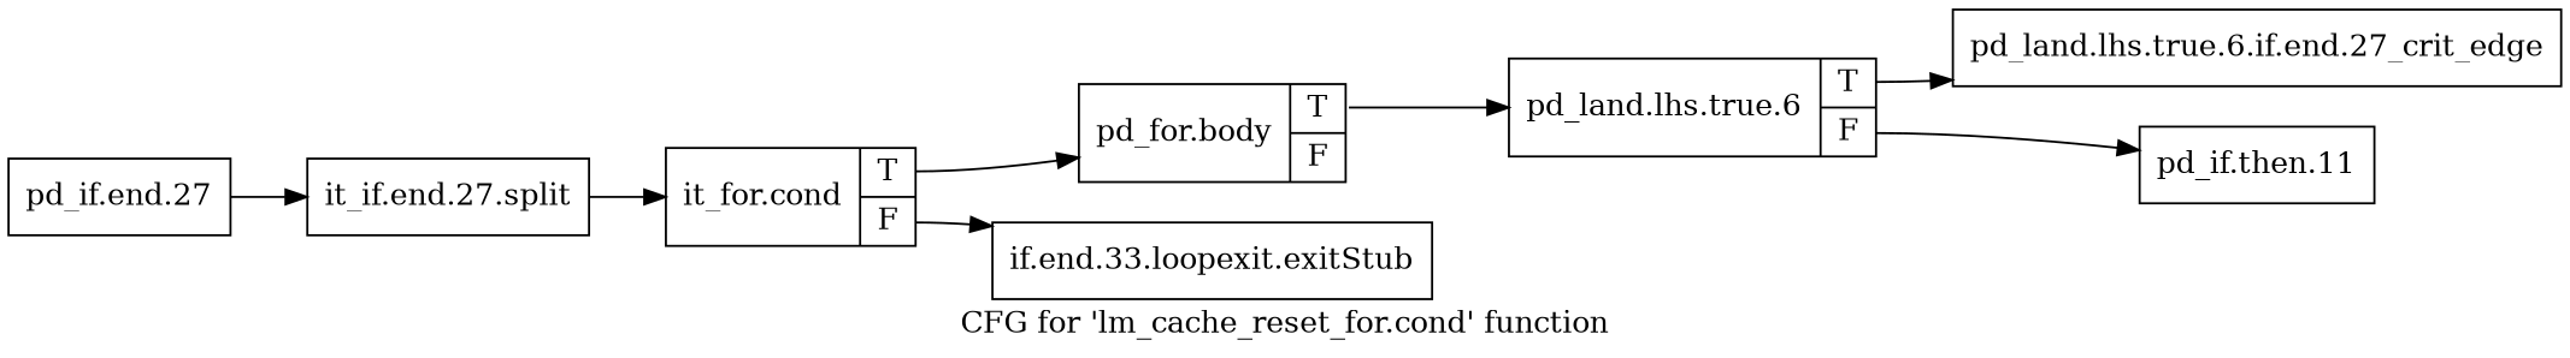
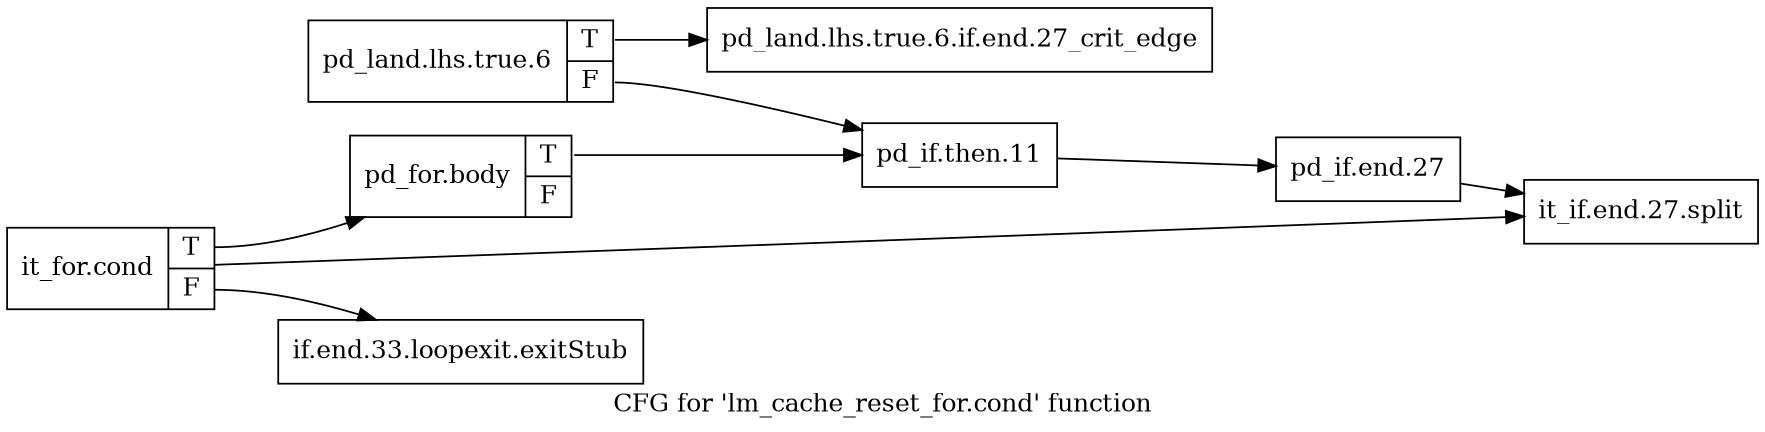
  digraph {
    label="CFG for 'lm_cache_reset_for.cond' function"
    rankdir=LR
    node [shape=record]
    n1 [label="{it_for.cond|{<s0>T|<s1>F}}"]
    n2 [label="{if.end.33.loopexit.exitStub}"]
    n3 [label="{pd_for.body|{<s0>T|<s1>F}}"]
    n4 [label="{pd_land.lhs.true.6|{<s0>T|<s1>F}}"]
    n5 [label="{pd_land.lhs.true.6.if.end.27_crit_edge}"]
    n6 [label="{pd_if.then.11}"]
    n7 [label="{pd_if.end.27}"]
    n8 [label="{it_if.end.27.split}"]
    n1 -> n2 [tailport=s1]
    n1 -> n3 [tailport=s0]
-   n3 -> n4 [tailport=s0]
+   n3 -> n6 [tailport=s0]
    n4 -> n5 [tailport=s0]
    n4 -> n6 [tailport=s1]
+   n6 -> n7
    n7 -> n8
-   n8 -> n1
+   n1 -> n8
  }
